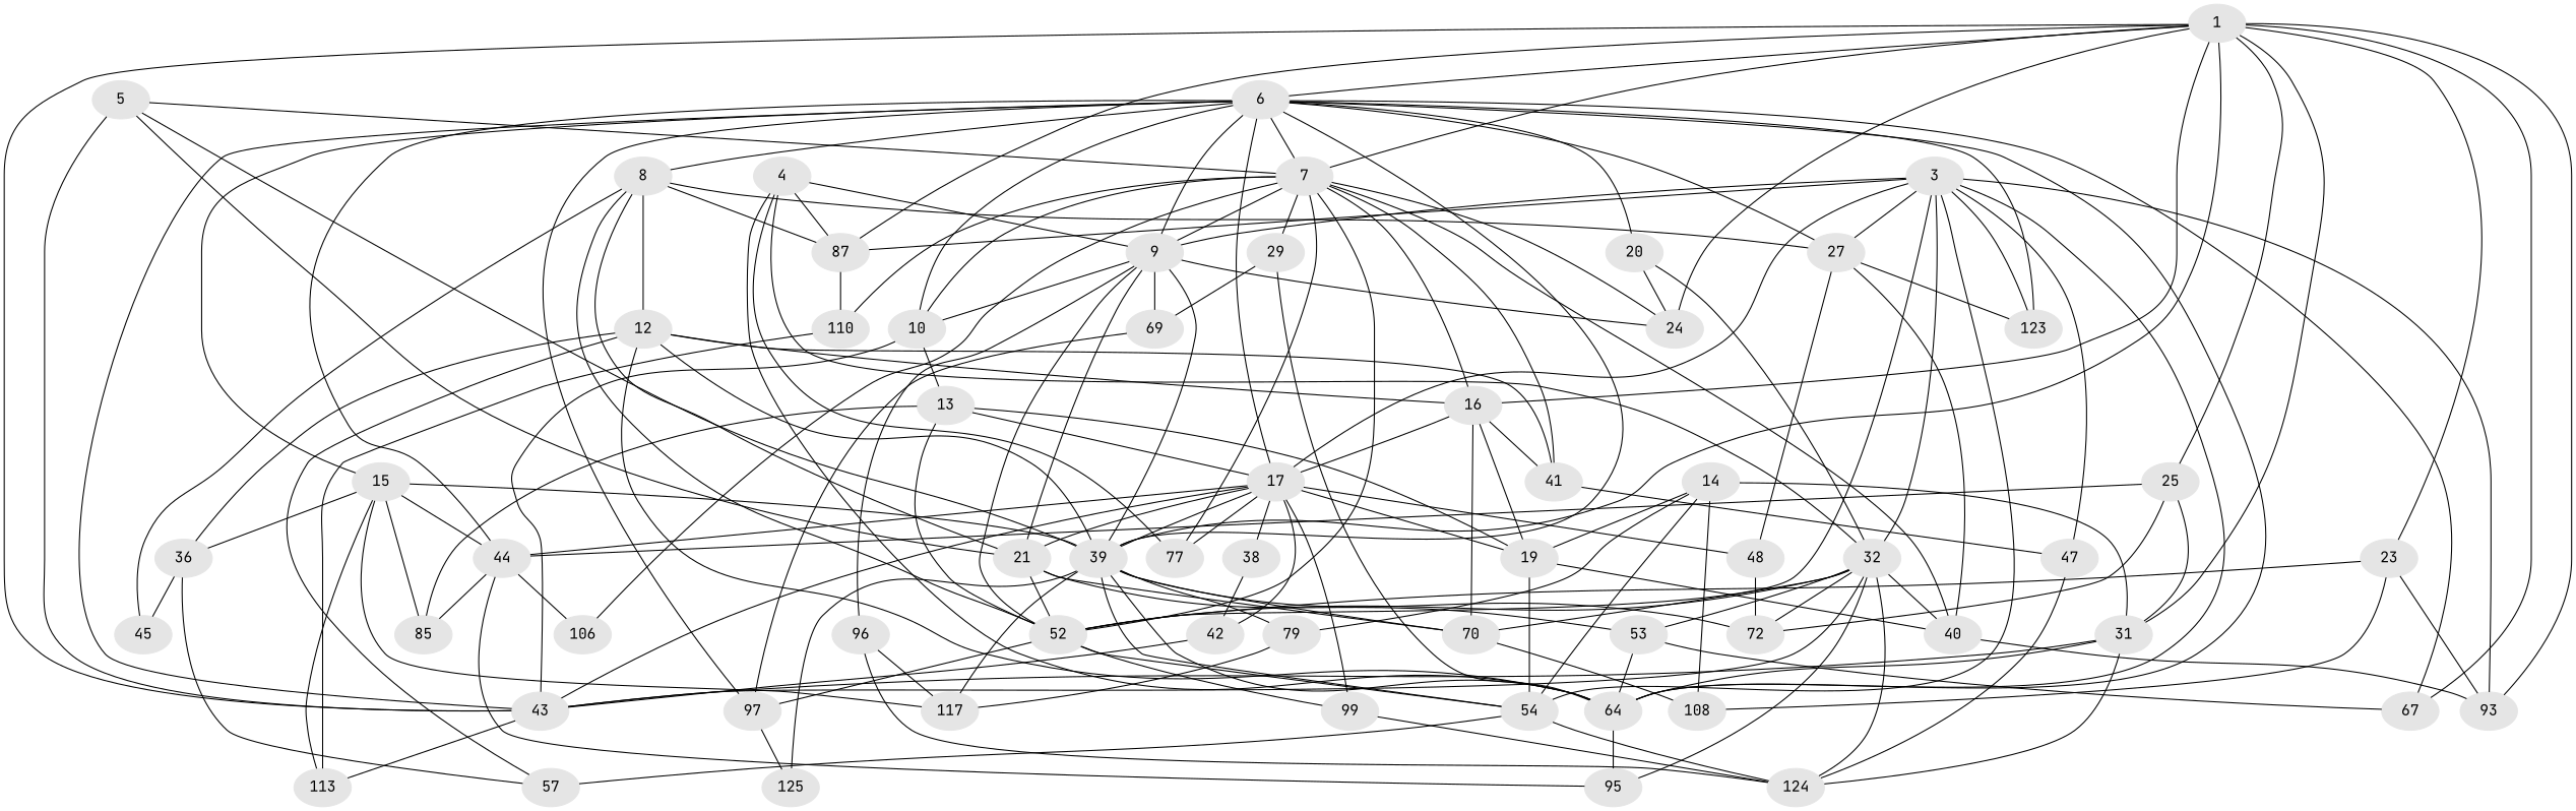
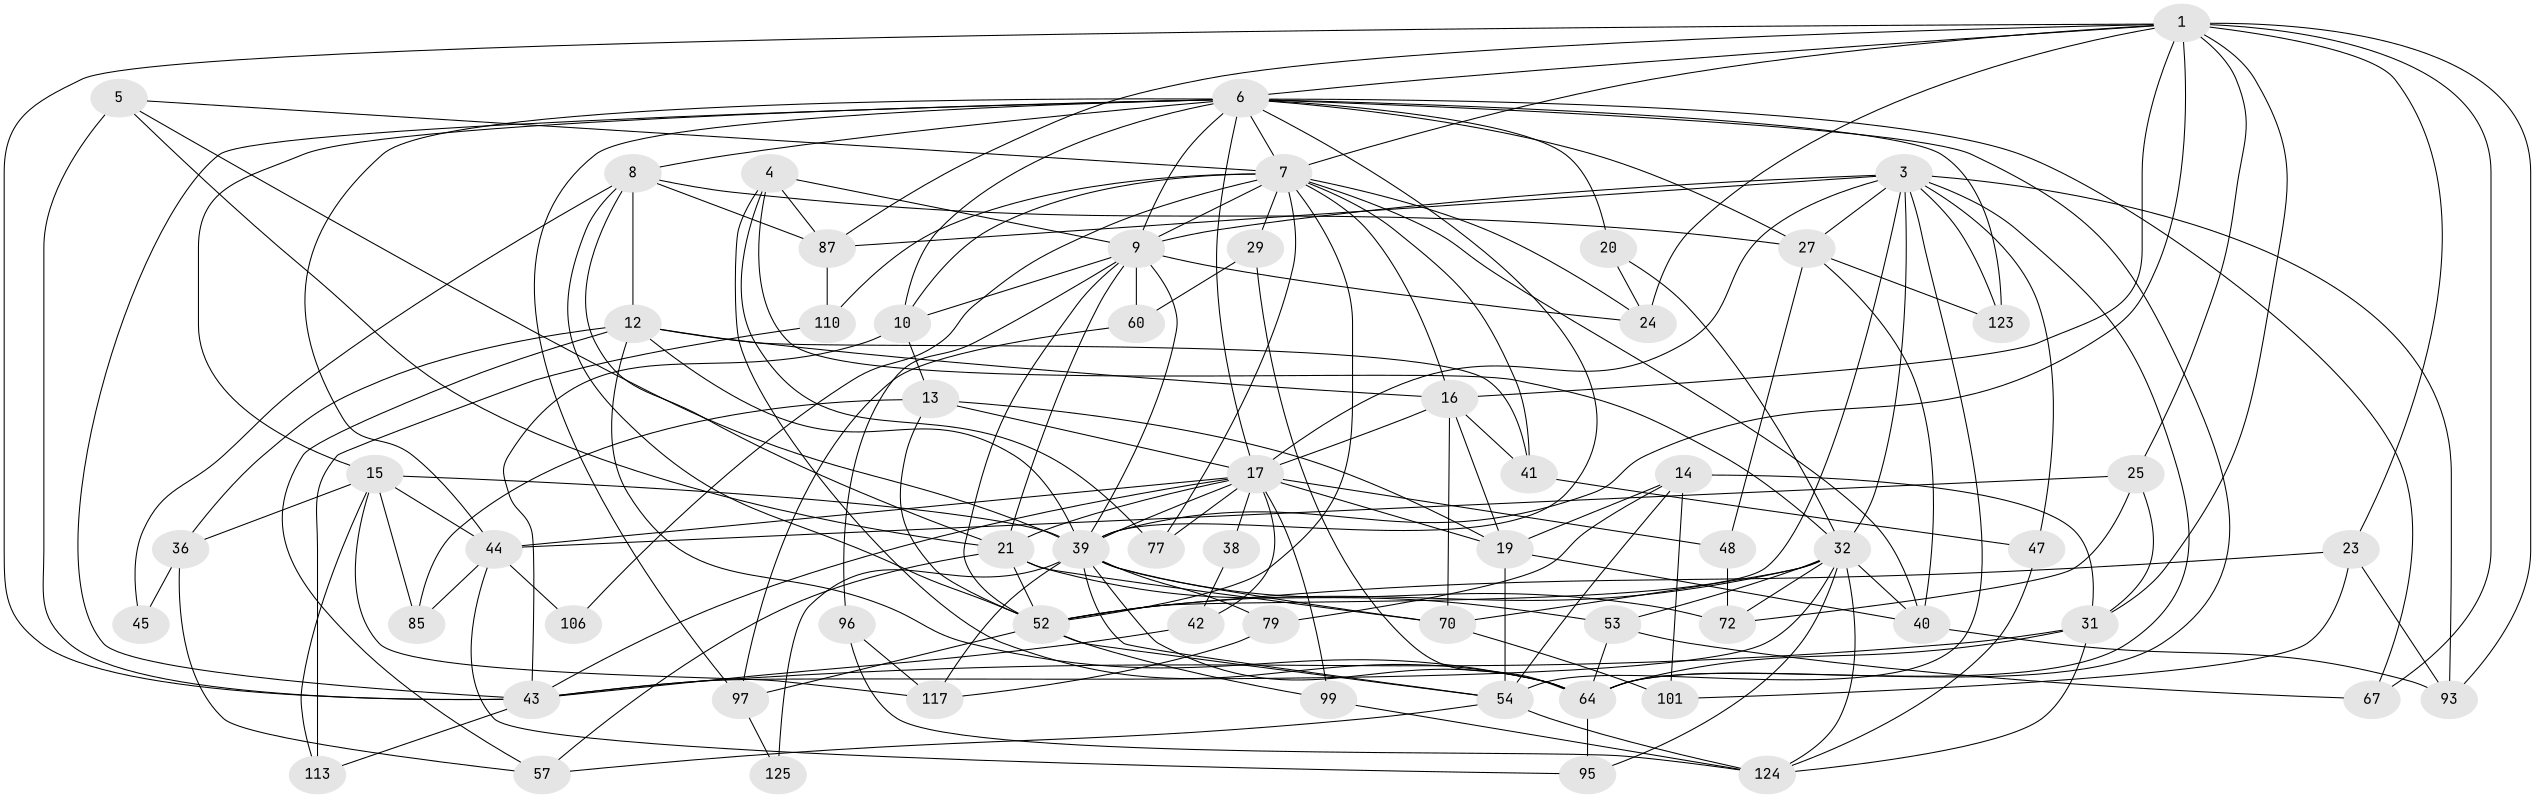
  graph {
    fontname="JetBrains Mono"
    node [color=gray90 fontname="JetBrains Mono" style=filled]
    edge [fontname="JetBrains Mono"]
    1 [super="+116+88"]
    6 [super="+66+68"]
    7 [super="+115+114+35"]
    16 [super="+69+74"]
    23
    24 [super="+119"]
    25 [super="+92"]
    31 [super="+100"]
    39 [super="+71"]
    43 [super="+59"]
    67
    87
    93
    9 [super="+11"]
    17 [super="+49+30+65"]
    27 [super="+28"]
    64 [super="+104"]
    123
    8 [super="+61"]
    10 [super="+33"]
    15 [super="+18+26"]
    20
    44 [super="+50"]
    97 [super="+118"]
    52 [super="+105+56"]
    77
    29 [super="+111"]
    40
    41 [super="+78"]
    106
    110
    19 [super="+22"]
    70
-   108
+   108 [label=101]
    72
    124
    54 [super="+76+120"]
    79
    117
    125
    113
    21 [super="+82+86"]
    57
    53
    3 [super="+34+83+37"]
    32 [super="+107+121+63"]
    47
-   60 [super="+101" label=69]
+   60 [super="+101"]
    96
    38
    42
    48
    99
    95
    4 [super="+122"]
    5 [super="+81"]
    12 [super="+55"]
    45
    13 [super="+51"]
    36
    85
    14 [super="+62"]
    1 -- 6
    1 -- 7
    1 -- 16
    1 -- 23
    1 -- 24
    1 -- 25
    1 -- 31
    1 -- 39
    1 -- 43
    1 -- 67
    1 -- 87
    1 -- 93
    6 -- 7
    6 -- 39
    6 -- 43
    6 -- 67
    6 -- 9
    6 -- 17
    6 -- 27
    6 -- 64
    6 -- 123
    6 -- 8
    6 -- 10
    6 -- 15
    6 -- 20
    6 -- 44
    6 -- 97
    7 -- 16
    7 -- 24
    7 -- 9
    7 -- 10
    7 -- 52 [weight=2]
    7 -- 77
    7 -- 29 [weight=2]
    7 -- 40
    7 -- 41
    7 -- 106
    7 -- 110
    16 -- 17 [weight=2]
    16 -- 41
    16 -- 19
    16 -- 70
    23 -- 93
    23 -- 52
    23 -- 108
    25 -- 31
    25 -- 44
    25 -- 72
    31 -- 43
    31 -- 64
    31 -- 124
    39 -- 64
    39 -- 70
    39 -- 72
    39 -- 54
    39 -- 79
    39 -- 117
    39 -- 125
    43 -- 113
    87 -- 110
    9 -- 24
    9 -- 39
    9 -- 10
    9 -- 52
    9 -- 21
    9 -- 60
    9 -- 96
    17 -- 39
    17 -- 43
    17 -- 44
    17 -- 77
    17 -- 19
    17 -- 21
    17 -- 38
    17 -- 42
    17 -- 48
    17 -- 99
    27 -- 123
    27 -- 40 [weight=2]
    27 -- 48
    64 -- 95
    8 -- 87
    8 -- 27
    8 -- 52
    8 -- 21
    8 -- 12
    8 -- 45
    10 -- 43 [weight=2]
    10 -- 13
    15 -- 39
    15 -- 44
    15 -- 117
    15 -- 113
    15 -- 36
    15 -- 85
    20 -- 24
    20 -- 32
    44 -- 106
    44 -- 95
    44 -- 85
    97 -- 125
    52 -- 97
    52 -- 54
    52 -- 99
    29 -- 64
    29 -- 60
    40 -- 93
    41 -- 47
    110 -- 113
    19 -- 40
    19 -- 54
    70 -- 108
    54 -- 124
    54 -- 57
    79 -- 117
    21 -- 52
    21 -- 70
+   21 -- 57
    21 -- 53
    53 -- 67
    53 -- 64
    3 -- 87
    3 -- 93
    3 -- 9
    3 -- 17
    3 -- 27
    3 -- 64
    3 -- 123
    3 -- 52
    3 -- 54
    3 -- 32
    3 -- 47
    32 -- 43
    32 -- 52
    32 -- 40
    32 -- 70
    32 -- 72
    32 -- 124
    32 -- 53
    32 -- 95
    47 -- 124
    60 -- 97
    96 -- 124
    96 -- 117
    38 -- 42
    42 -- 43
    48 -- 72
    99 -- 124
    4 -- 87
    4 -- 9
    4 -- 64
    4 -- 77
    4 -- 32
    5 -- 7
    5 -- 39
    5 -- 43 [weight=2]
    5 -- 21
    12 -- 16
    12 -- 39
    12 -- 64
    12 -- 41
    12 -- 57
    12 -- 36
    13 -- 17
    13 -- 52
    13 -- 19
    13 -- 85
    36 -- 57
    36 -- 45
    14 -- 31
    14 -- 19
    14 -- 108
    14 -- 54
    14 -- 79
  }
